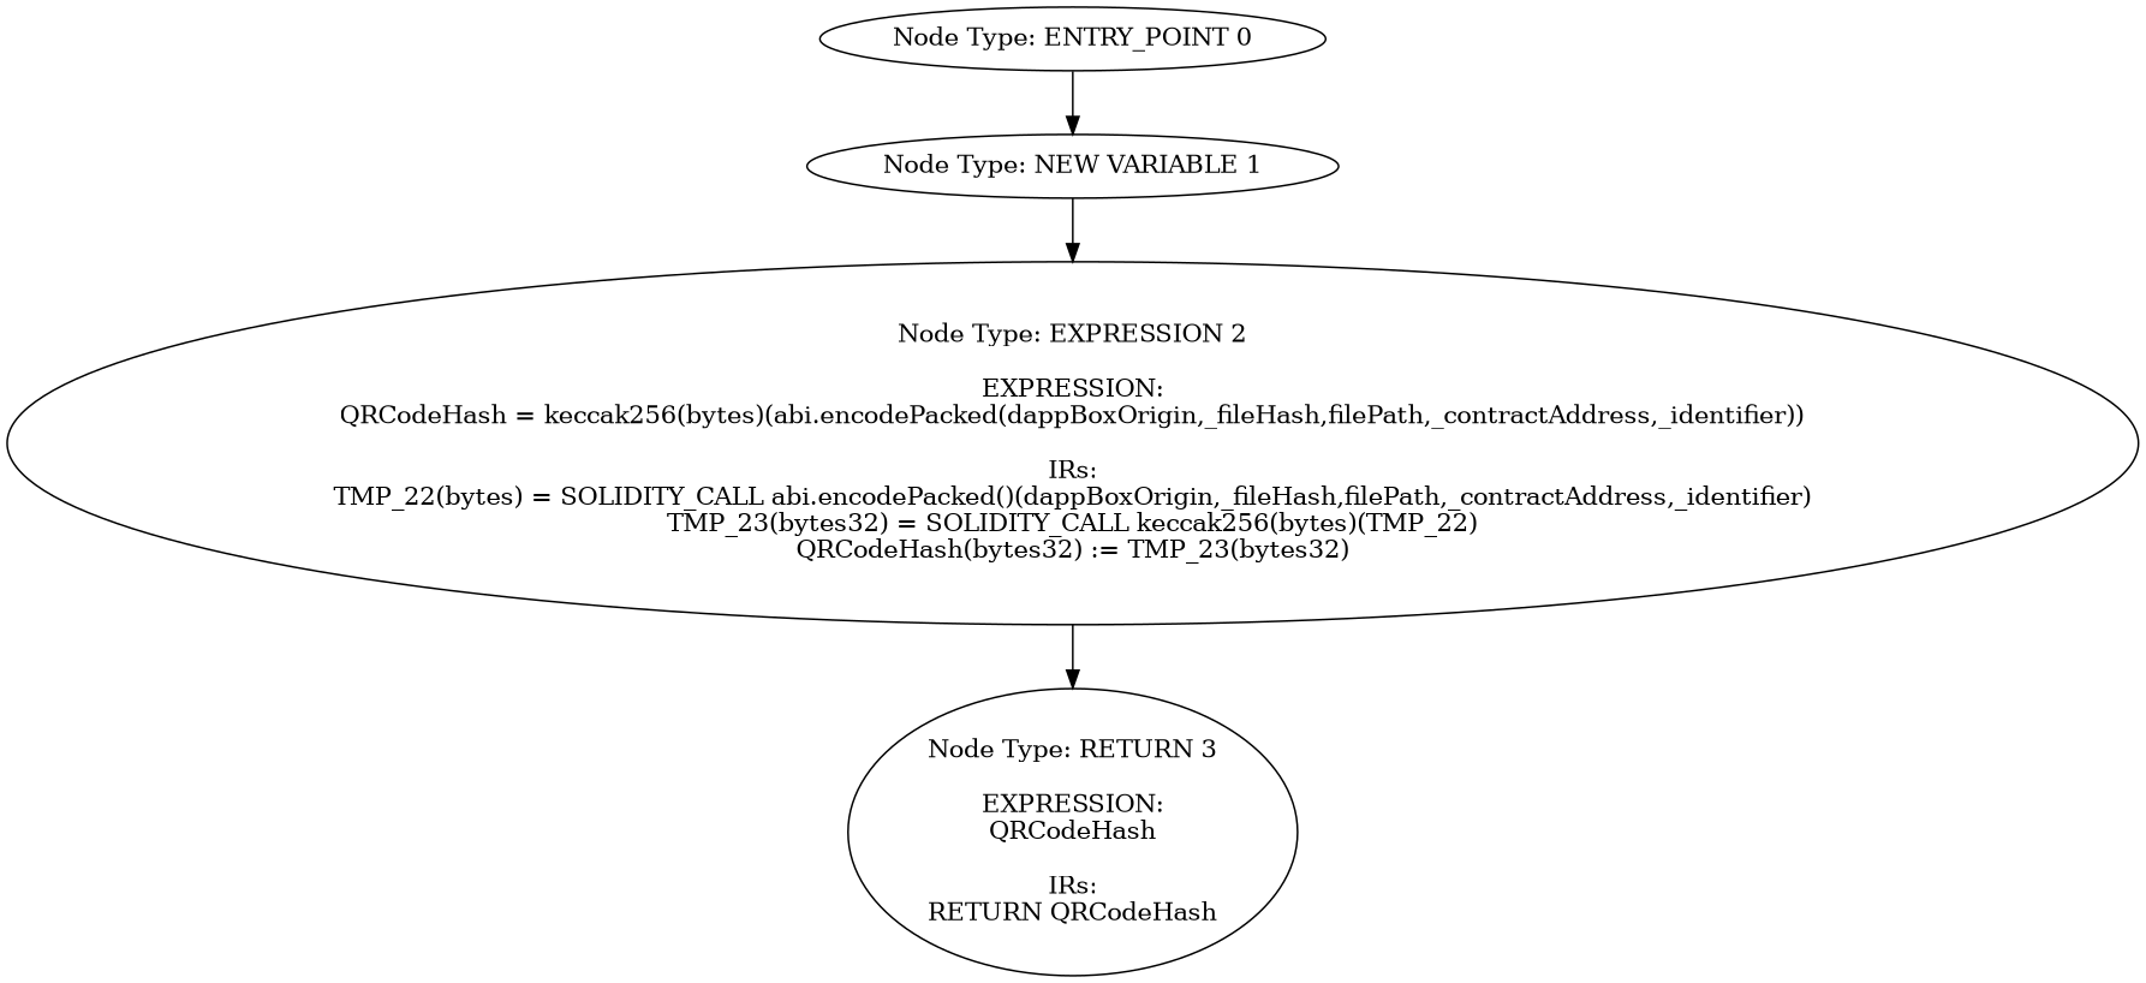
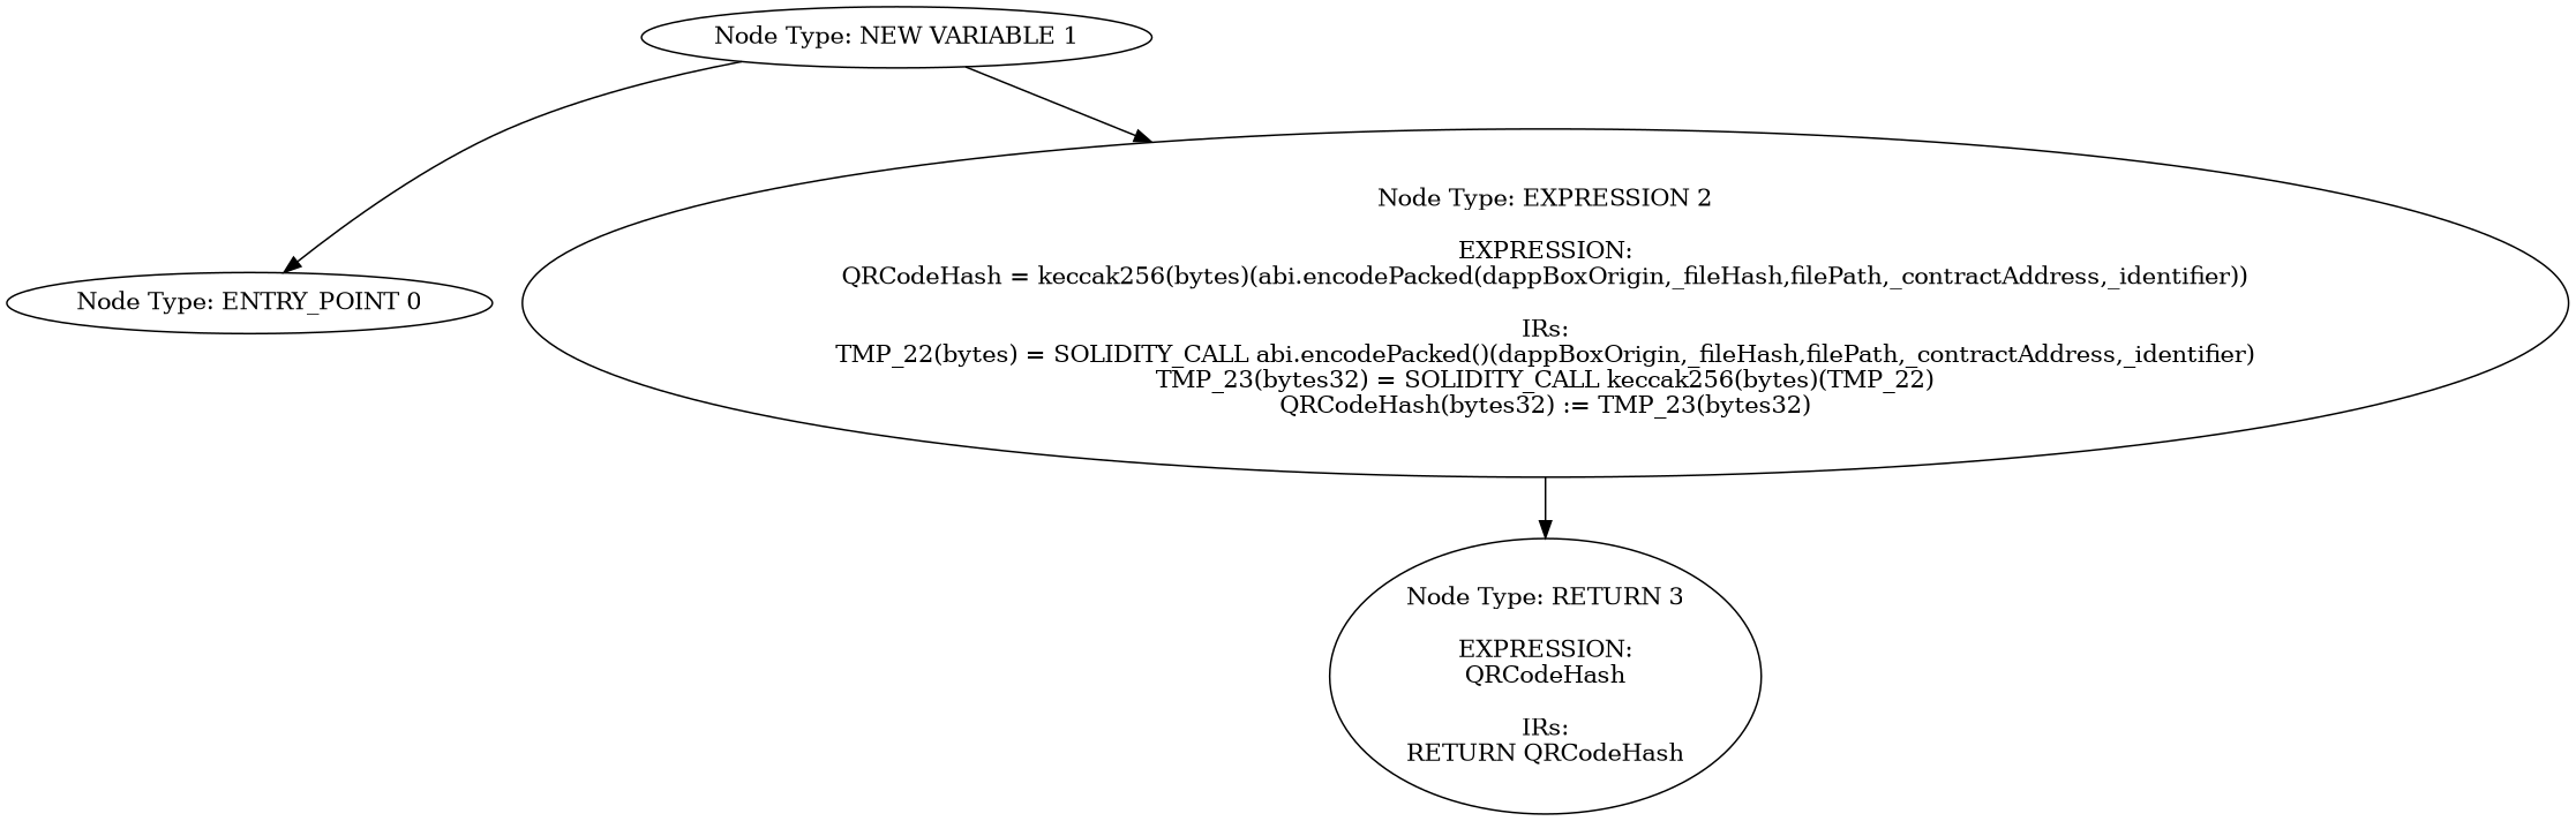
  digraph {
    n1 [label="Node Type: ENTRY_POINT 0\n"]
    n2 [label="Node Type: NEW VARIABLE 1\n"]
    n3 [label="Node Type: EXPRESSION 2\n\nEXPRESSION:\nQRCodeHash = keccak256(bytes)(abi.encodePacked(dappBoxOrigin,_fileHash,filePath,_contractAddress,_identifier))\n\nIRs:\nTMP_22(bytes) = SOLIDITY_CALL abi.encodePacked()(dappBoxOrigin,_fileHash,filePath,_contractAddress,_identifier)\nTMP_23(bytes32) = SOLIDITY_CALL keccak256(bytes)(TMP_22)\nQRCodeHash(bytes32) := TMP_23(bytes32)"]
    n4 [label="Node Type: RETURN 3\n\nEXPRESSION:\nQRCodeHash\n\nIRs:\nRETURN QRCodeHash"]
-   n1 -> n2
+   n2 -> n1
    n2 -> n3
    n3 -> n4
  }
